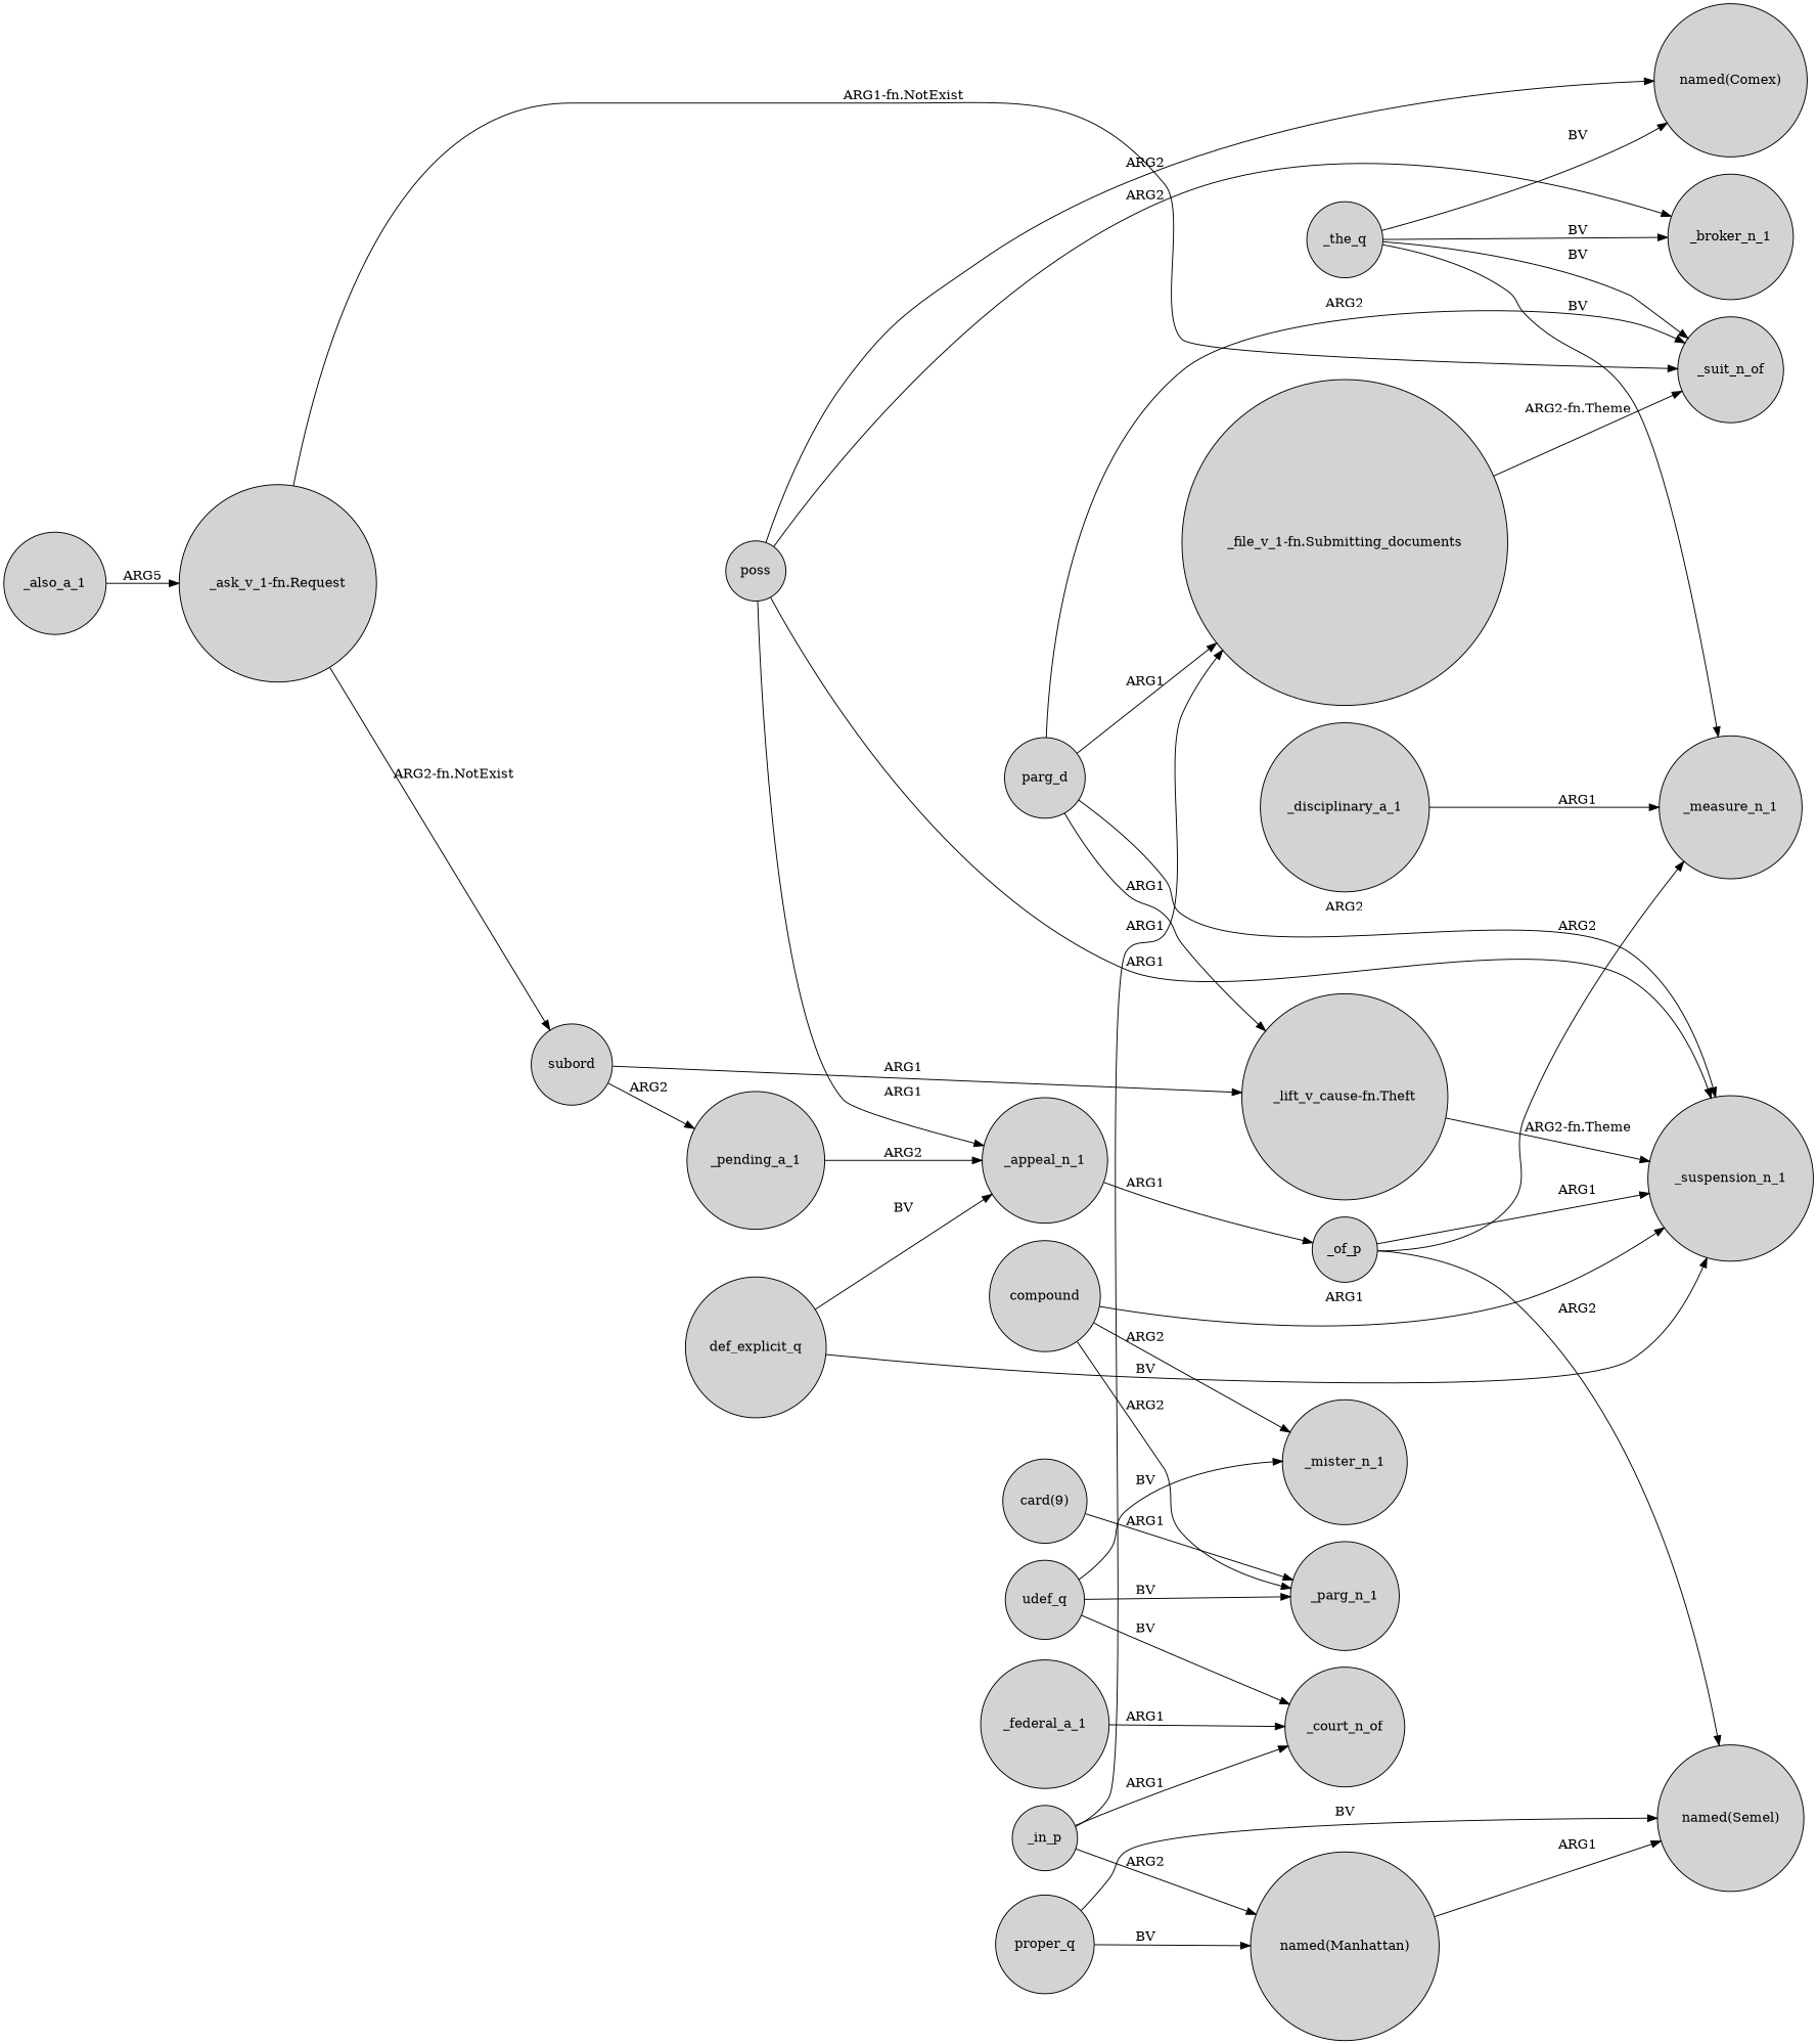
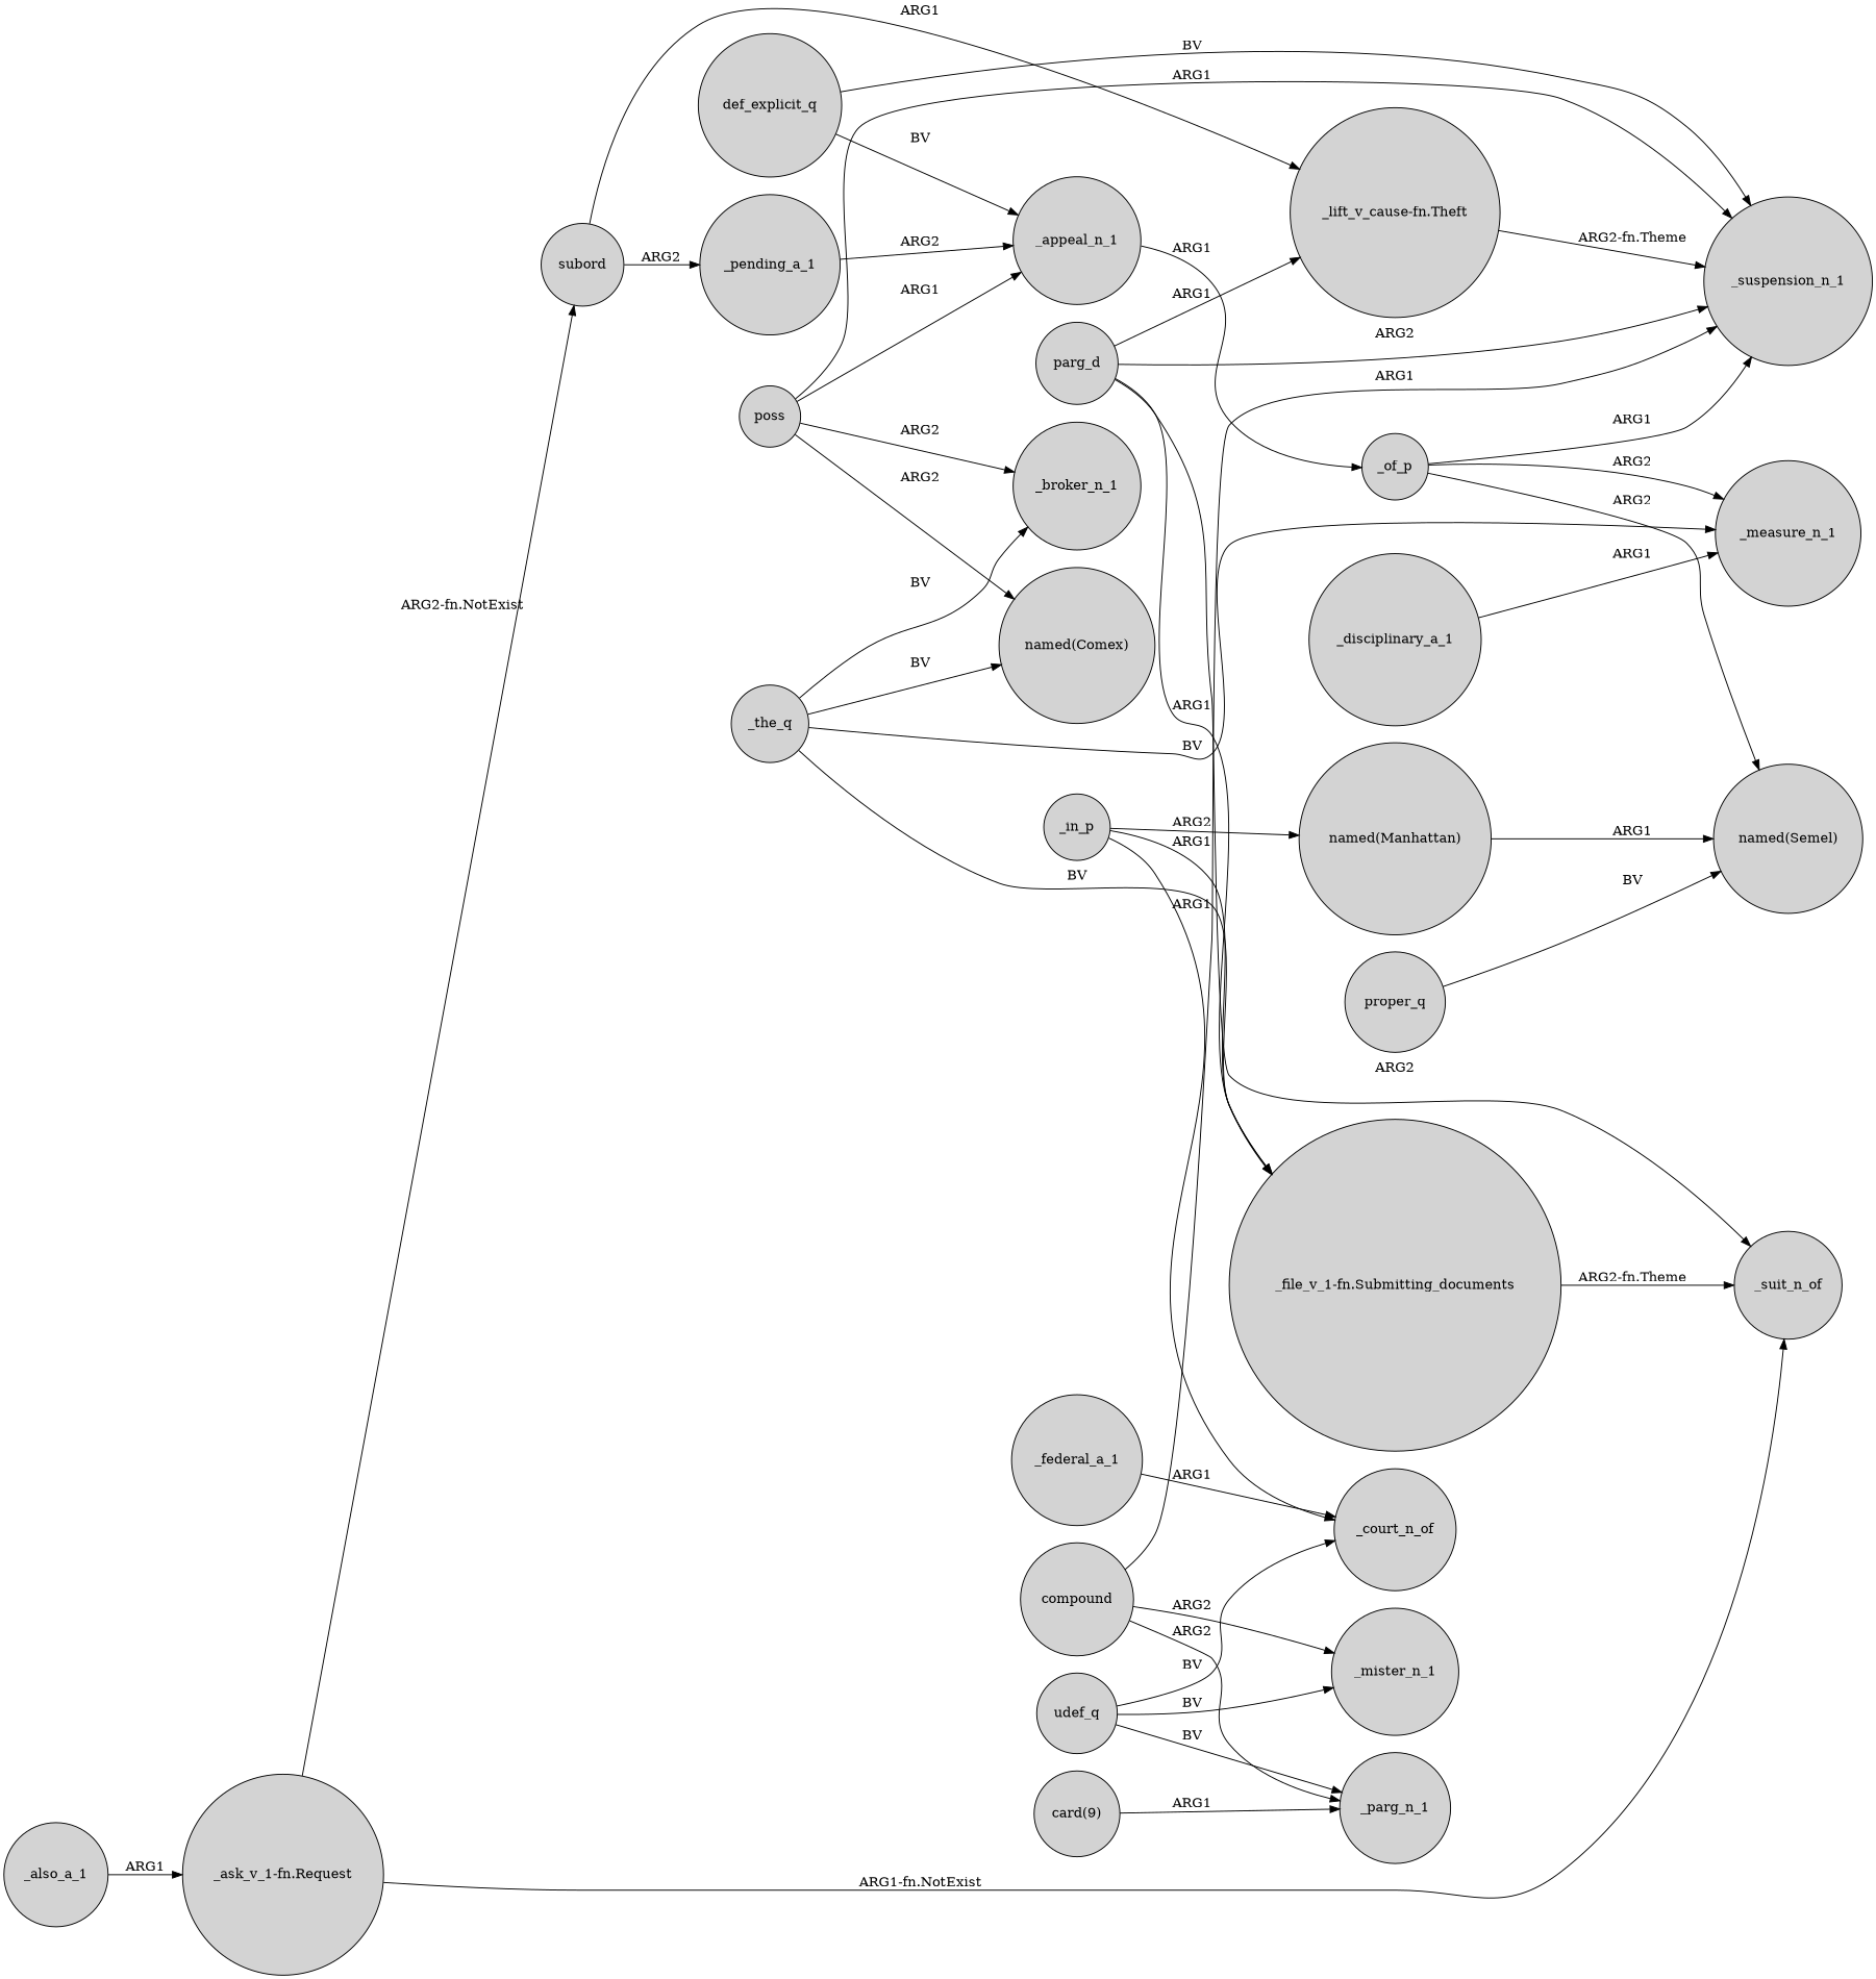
  digraph {
    rankdir=LR
    node [shape=circle style=filled]
    _of_p
    _measure_n_1
    "named(Semel)"
    _suspension_n_1
    _appeal_n_1
    _the_q
    _suit_n_of
    _broker_n_1
    "named(Comex)"
    "_ask_v_1-fn.Request"
    subord
    _pending_a_1
    "_lift_v_cause-fn.Theft"
    compound
    n15 [label=_parg_n_1]
    _mister_n_1
    proper_q
    "named(Manhattan)"
    poss
    udef_q
    _court_n_of
    parg_d
    "_file_v_1-fn.Submitting_documents"
    def_explicit_q
    _also_a_1
    _disciplinary_a_1
    _in_p
    "card(9)"
    _federal_a_1
    _of_p -> _measure_n_1 [label=ARG2]
    _of_p -> "named(Semel)" [label=ARG2]
    _of_p -> _suspension_n_1 [label=ARG1]
    _appeal_n_1 -> _of_p [label=ARG1]
    _the_q -> _measure_n_1 [label=BV]
-   _the_q -> _suit_n_of [label=BV]
+   _the_q -> "_file_v_1-fn.Submitting_documents" [label=BV]
    _the_q -> _broker_n_1 [label=BV]
    _the_q -> "named(Comex)" [label=BV]
    "_ask_v_1-fn.Request" -> _suit_n_of [label="ARG1-fn.NotExist"]
    "_ask_v_1-fn.Request" -> subord [label="ARG2-fn.NotExist"]
    subord -> _pending_a_1 [label=ARG2]
    subord -> "_lift_v_cause-fn.Theft" [label=ARG1]
    _pending_a_1 -> _appeal_n_1 [label=ARG2]
    "_lift_v_cause-fn.Theft" -> _suspension_n_1 [label="ARG2-fn.Theme"]
    compound -> _suspension_n_1 [label=ARG1]
    compound -> n15 [label=ARG2]
    compound -> _mister_n_1 [label=ARG2]
    proper_q -> "named(Semel)" [label=BV]
-   proper_q -> "named(Manhattan)" [label=BV]
    "named(Manhattan)" -> "named(Semel)" [label=ARG1]
    poss -> _suspension_n_1 [label=ARG1]
    poss -> _appeal_n_1 [label=ARG1]
    poss -> _broker_n_1 [label=ARG2]
    poss -> "named(Comex)" [label=ARG2]
    udef_q -> n15 [label=BV]
    udef_q -> _mister_n_1 [label=BV]
    udef_q -> _court_n_of [label=BV]
    parg_d -> _suspension_n_1 [label=ARG2]
    parg_d -> _suit_n_of [label=ARG2]
    parg_d -> "_lift_v_cause-fn.Theft" [label=ARG1]
    parg_d -> "_file_v_1-fn.Submitting_documents" [label=ARG1]
    "_file_v_1-fn.Submitting_documents" -> _suit_n_of [label="ARG2-fn.Theme"]
    def_explicit_q -> _suspension_n_1 [label=BV]
    def_explicit_q -> _appeal_n_1 [label=BV]
-   _also_a_1 -> "_ask_v_1-fn.Request" [label=ARG5]
+   _also_a_1 -> "_ask_v_1-fn.Request" [label=ARG1]
    _disciplinary_a_1 -> _measure_n_1 [label=ARG1]
    _in_p -> "named(Manhattan)" [label=ARG2]
    _in_p -> _court_n_of [label=ARG1]
    _in_p -> "_file_v_1-fn.Submitting_documents" [label=ARG1]
    "card(9)" -> n15 [label=ARG1]
    _federal_a_1 -> _court_n_of [label=ARG1]
  }
